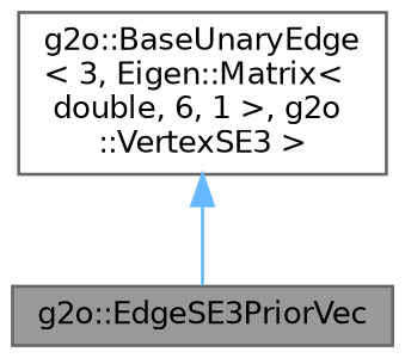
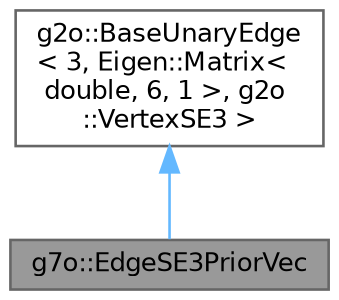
  digraph {
    node [color=gray40 fontname=Helvetica fontsize=10 shape=box style=filled]
-   n1 [fillcolor=grey60 fontcolor=black height=0.2 label="g2o::EdgeSE3PriorVec" width=0.4]
+   n1 [fillcolor=grey60 fontcolor=black height=0.2 label="g7o::EdgeSE3PriorVec" width=0.4]
    n2 [fillcolor=white height=0.2 label="g2o::BaseUnaryEdge\l\< 3, Eigen::Matrix\<\l double, 6, 1 \>, g2o\l::VertexSE3 \>" width=0.4]
    n2 -> n1 [color=steelblue1 dir=back fontname=Helvetica fontsize=10 labelfontname=Helvetica labelfontsize=10 style=solid]
  }
